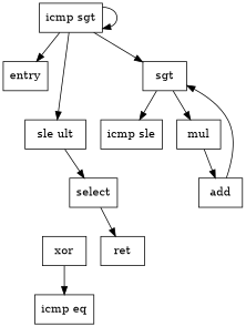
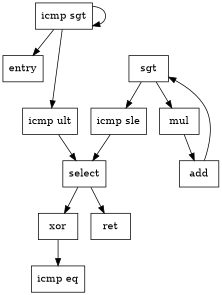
  digraph {
    node [shape=rectangle]
    "icmp sgt"
    entry
-   "icmp ult" [label="sle ult"]
+   "icmp ult"
    n4 [label=sgt]
    select
    "icmp sle"
    mul
    xor
    ret
    "icmp eq"
    add
    "icmp sgt" -> "icmp sgt"
    "icmp sgt" -> entry
    "icmp sgt" -> "icmp ult"
-   "icmp sgt" -> n4
    "icmp ult" -> select
    n4 -> "icmp sle"
    n4 -> mul
+   select -> xor
    select -> ret
+   "icmp sle" -> select
    mul -> add
    xor -> "icmp eq"
    add -> n4
  }
